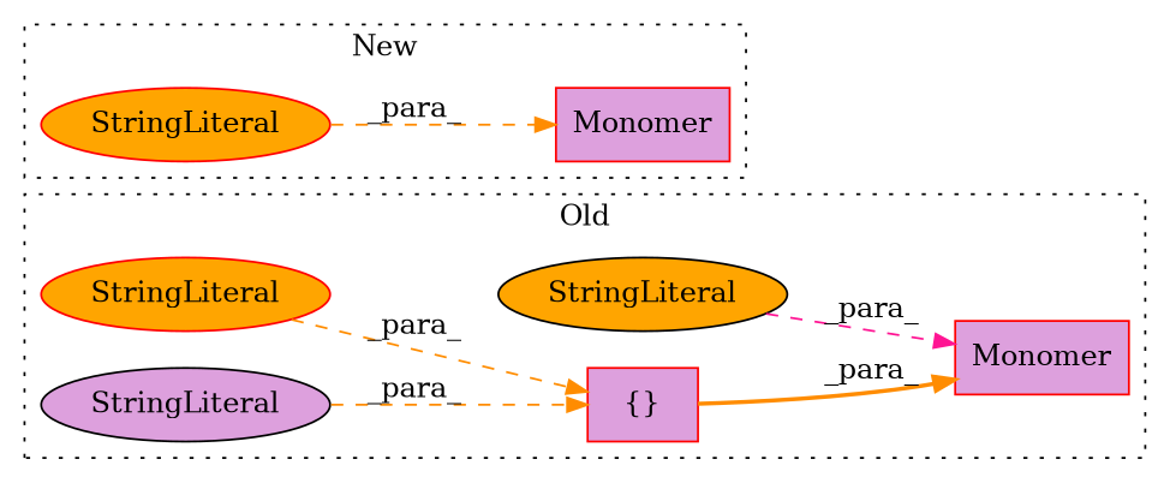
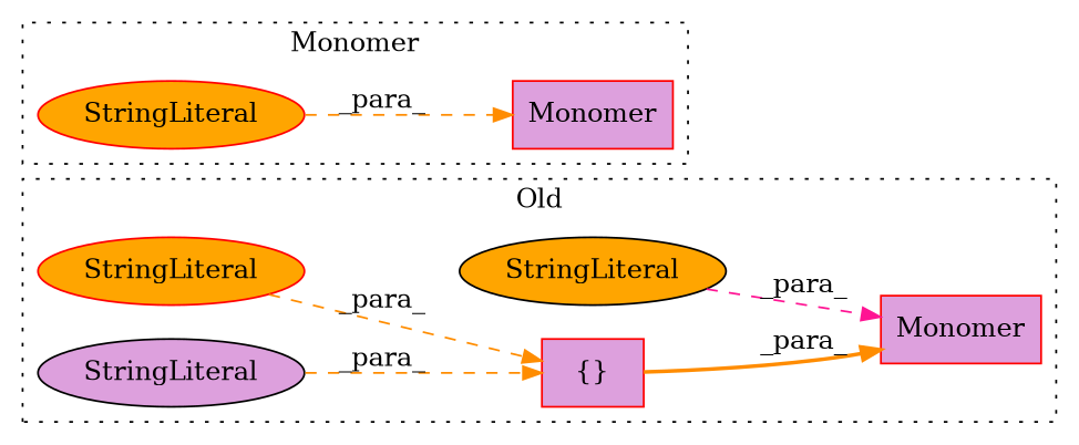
  digraph {
    rankdir=LR
    node [a=45 l=3 shape=ellipse style=filled fillcolor=plum color=red]
    edge [color=darkorange style=dashed]
    n1 [a=32 l="8,1" label=Monomer s="2818,2851" shape=box]
    n2 [label=StringLiteral s=2826 fillcolor=orange color=black]
    n3 [a=4 l="1,1" label="{}" s="2842,2850" shape=box]
    n4 [label=StringLiteral s=2843 fillcolor=orange]
    n5 [label=StringLiteral s=2847 color=black]
    n6 [a=32 l="8,1" label=Monomer s="1470,1481" shape=box]
    n7 [label=StringLiteral s=1478 fillcolor=orange]
    subgraph cluster_1 {
      label=Old
      style=dotted
      n1
      n2
      n3
      n4
      n5
    }
    subgraph cluster_2 {
-     label=New
+     label=Monomer
      style=dotted
      n6
      n7
    }
    n2 -> n1 [label=_para_ color=deeppink]
    n3 -> n1 [label=_para_ style=bold]
    n4 -> n3 [label=_para_]
    n5 -> n3 [label=_para_]
    n7 -> n6 [label=_para_]
  }
